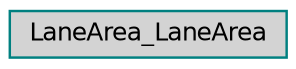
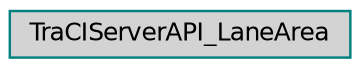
  digraph {
    rankdir=TB
-   n1 [color=teal fillcolor=lightgrey fontname=Helvetica fontsize=10 height=0.2 label=LaneArea_LaneArea shape=record style=filled width=0.4]
+   n1 [color=teal fillcolor=lightgrey fontname=Helvetica fontsize=10 height=0.2 label=TraCIServerAPI_LaneArea shape=record style=filled width=0.4]
  }
